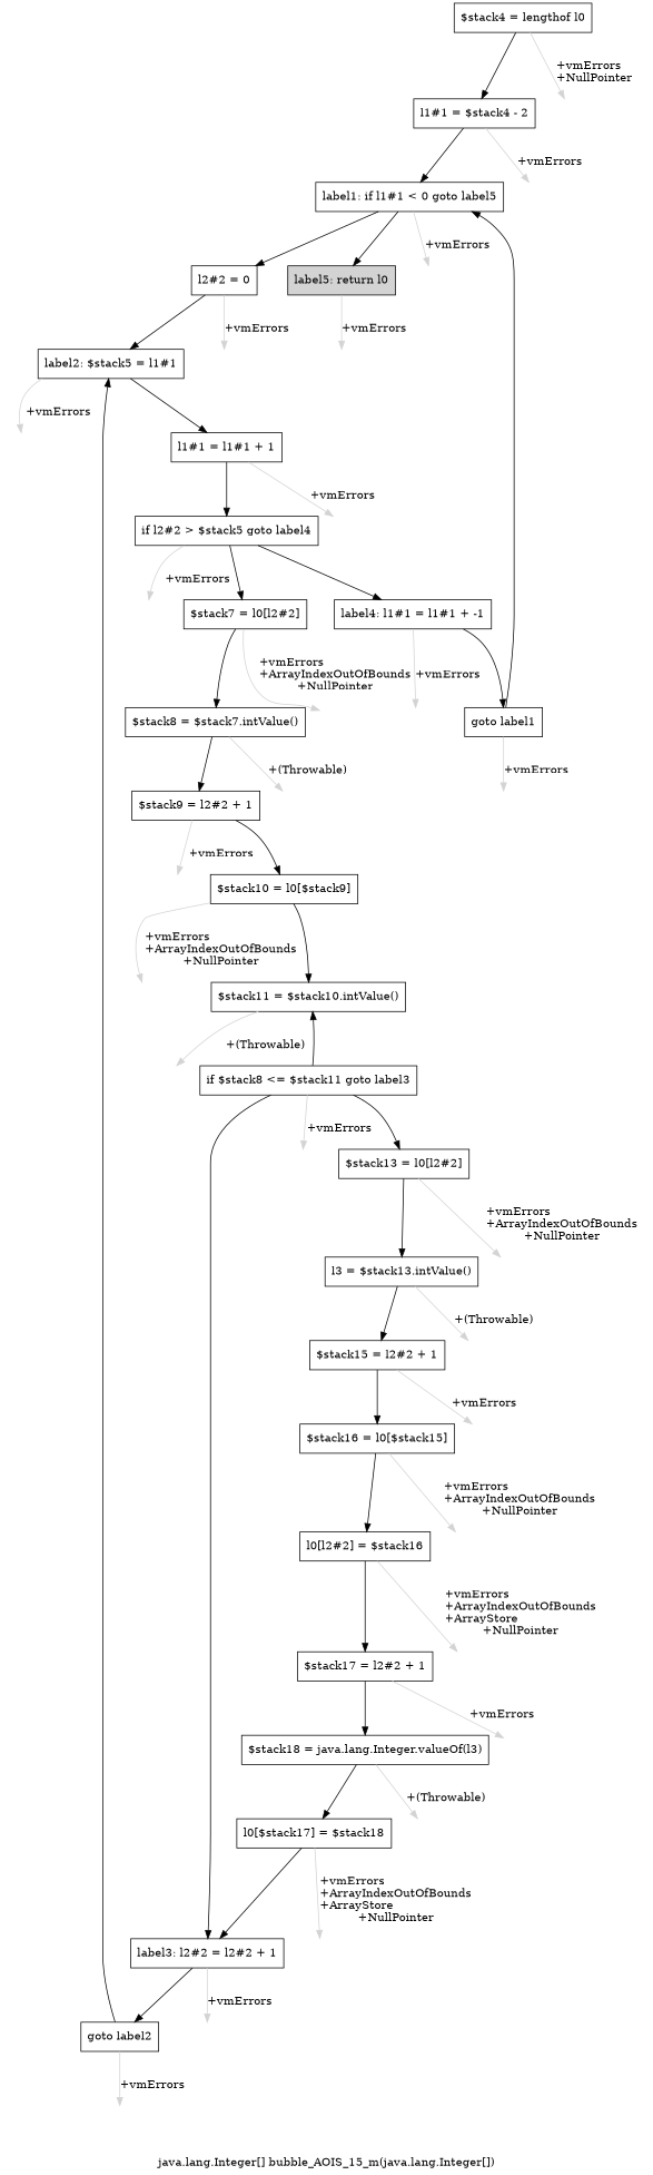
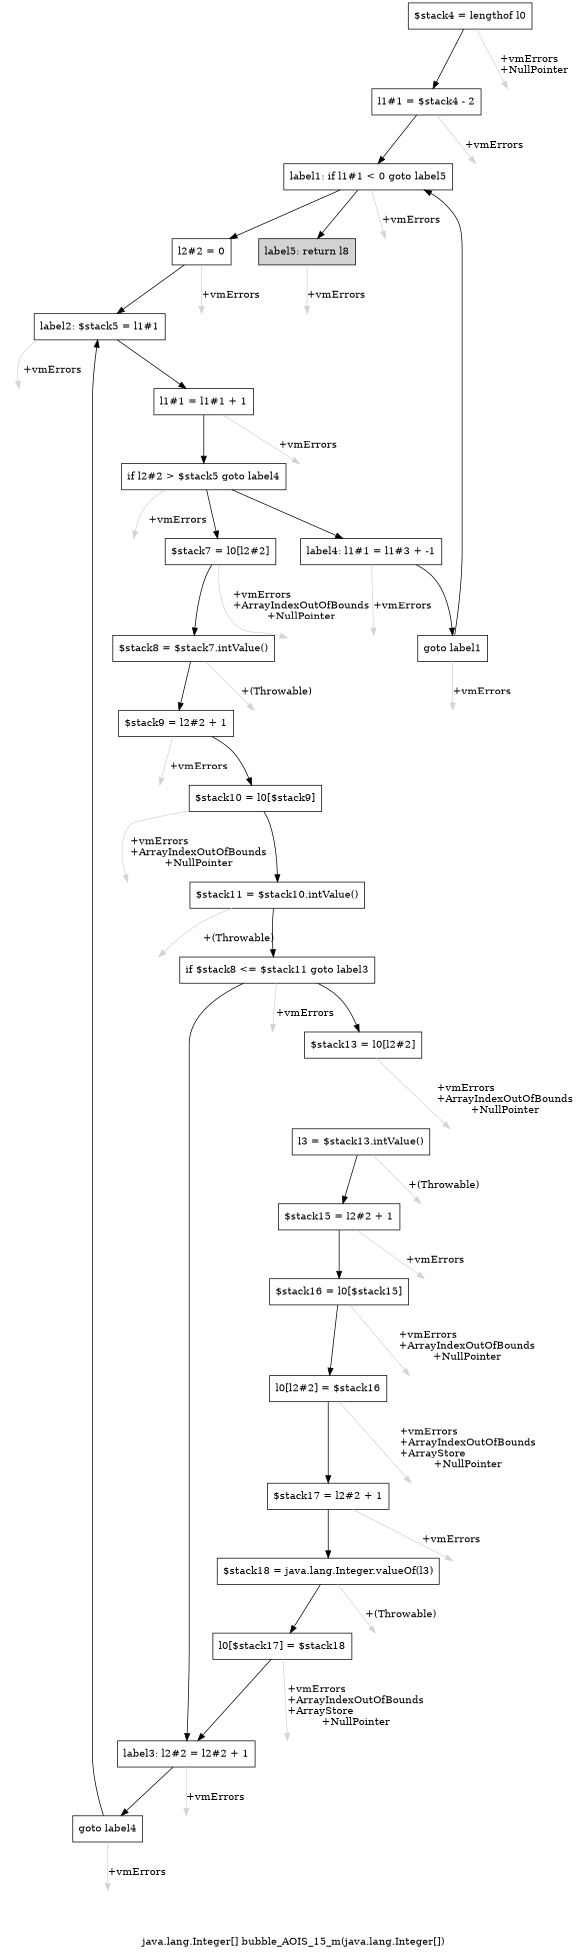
  digraph {
    label="java.lang.Integer[] bubble_AOIS_15_m(java.lang.Integer[])"
    node [shape=box style=invis]
    edge [color=black]
    n1 [label="$stack4 = lengthof l0" style=""]
    n2 [label="l1#1 = $stack4 - 2" style=""]
    n3 [label=Esc]
    n4 [label=Esc]
    n5 [label="label1: if l1#1 < 0 goto label5" style=""]
    n6 [label=Esc]
    n7 [label="l2#2 = 0" style=""]
-   n8 [fillcolor=lightgray label="label5: return l0" style=filled]
+   n8 [fillcolor=lightgray label="label5: return l8" style=filled]
    n9 [label=Esc]
    n10 [label="label2: $stack5 = l1#1" style=""]
    n11 [label=Esc]
    n12 [label=Esc]
    n13 [label="l1#1 = l1#1 + 1" style=""]
    n14 [label=Esc]
    n15 [label="if l2#2 > $stack5 goto label4" style=""]
    n16 [label=Esc]
    n17 [label="$stack7 = l0[l2#2]" style=""]
-   n18 [label="label4: l1#1 = l1#1 + -1" style=""]
+   n18 [label="label4: l1#1 = l1#3 + -1" style=""]
    n19 [label=Esc]
    n20 [label="$stack8 = $stack7.intValue()" style=""]
    n21 [label=Esc]
    n22 [label="goto label1" style=""]
    n23 [label=Esc]
    n24 [label="$stack9 = l2#2 + 1" style=""]
    n25 [label=Esc]
    n26 [label=Esc]
    n27 [label="$stack10 = l0[$stack9]" style=""]
    n28 [label=Esc]
    n29 [label="$stack11 = $stack10.intValue()" style=""]
    n30 [label=Esc]
    n31 [label="if $stack8 <= $stack11 goto label3" style=""]
    n32 [label=Esc]
    n33 [label="$stack13 = l0[l2#2]" style=""]
    n34 [label="label3: l2#2 = l2#2 + 1" style=""]
    n35 [label=Esc]
    n36 [label="l3 = $stack13.intValue()" style=""]
    n37 [label=Esc]
-   n38 [label="goto label2" style=""]
+   n38 [label="goto label4" style=""]
    n39 [label=Esc]
    n40 [label="$stack15 = l2#2 + 1" style=""]
    n41 [label=Esc]
    n42 [label=Esc]
    n43 [label="$stack16 = l0[$stack15]" style=""]
    n44 [label=Esc]
    n45 [label="l0[l2#2] = $stack16" style=""]
    n46 [label=Esc]
    n47 [label="$stack17 = l2#2 + 1" style=""]
    n48 [label=Esc]
    n49 [label="$stack18 = java.lang.Integer.valueOf(l3)" style=""]
    n50 [label=Esc]
    n51 [label="l0[$stack17] = $stack18" style=""]
    n52 [label=Esc]
    n53 [label=Esc]
    n1 -> n2
    n1 -> n3 [color=lightgray label="\l+vmErrors\l+NullPointer"]
    n2 -> n5
    n2 -> n6 [color=lightgray label="\l+vmErrors"]
    n5 -> n7
    n5 -> n8
    n5 -> n9 [color=lightgray label="\l+vmErrors"]
    n7 -> n10
    n7 -> n11 [color=lightgray label="\l+vmErrors"]
    n8 -> n12 [color=lightgray label="\l+vmErrors"]
    n10 -> n13
    n10 -> n14 [color=lightgray label="\l+vmErrors"]
    n13 -> n15
    n13 -> n16 [color=lightgray label="\l+vmErrors"]
    n15 -> n17
    n15 -> n18
    n15 -> n19 [color=lightgray label="\l+vmErrors"]
    n17 -> n20
    n17 -> n21 [color=lightgray label="\l+vmErrors\l+ArrayIndexOutOfBounds\l+NullPointer"]
    n18 -> n22
    n18 -> n23 [color=lightgray label="\l+vmErrors"]
    n20 -> n24
    n20 -> n25 [color=lightgray label="\l+(Throwable)"]
    n22 -> n5
    n22 -> n26 [color=lightgray label="\l+vmErrors"]
    n24 -> n27
    n24 -> n28 [color=lightgray label="\l+vmErrors"]
    n27 -> n29
    n27 -> n30 [color=lightgray label="\l+vmErrors\l+ArrayIndexOutOfBounds\l+NullPointer"]
-   n31 -> n29
+   n29 -> n31
    n29 -> n32 [color=lightgray label="\l+(Throwable)"]
    n31 -> n33
    n31 -> n34
    n31 -> n35 [color=lightgray label="\l+vmErrors"]
-   n33 -> n36
    n33 -> n37 [color=lightgray label="\l+vmErrors\l+ArrayIndexOutOfBounds\l+NullPointer"]
    n34 -> n38
    n34 -> n39 [color=lightgray label="\l+vmErrors"]
    n36 -> n40
    n36 -> n41 [color=lightgray label="\l+(Throwable)"]
    n38 -> n10
    n38 -> n42 [color=lightgray label="\l+vmErrors"]
    n40 -> n43
    n40 -> n44 [color=lightgray label="\l+vmErrors"]
    n43 -> n45
    n43 -> n46 [color=lightgray label="\l+vmErrors\l+ArrayIndexOutOfBounds\l+NullPointer"]
    n45 -> n47
    n45 -> n48 [color=lightgray label="\l+vmErrors\l+ArrayIndexOutOfBounds\l+ArrayStore\l+NullPointer"]
    n47 -> n49
    n47 -> n50 [color=lightgray label="\l+vmErrors"]
    n49 -> n51
    n49 -> n52 [color=lightgray label="\l+(Throwable)"]
    n51 -> n34
    n51 -> n53 [color=lightgray label="\l+vmErrors\l+ArrayIndexOutOfBounds\l+ArrayStore\l+NullPointer"]
  }
